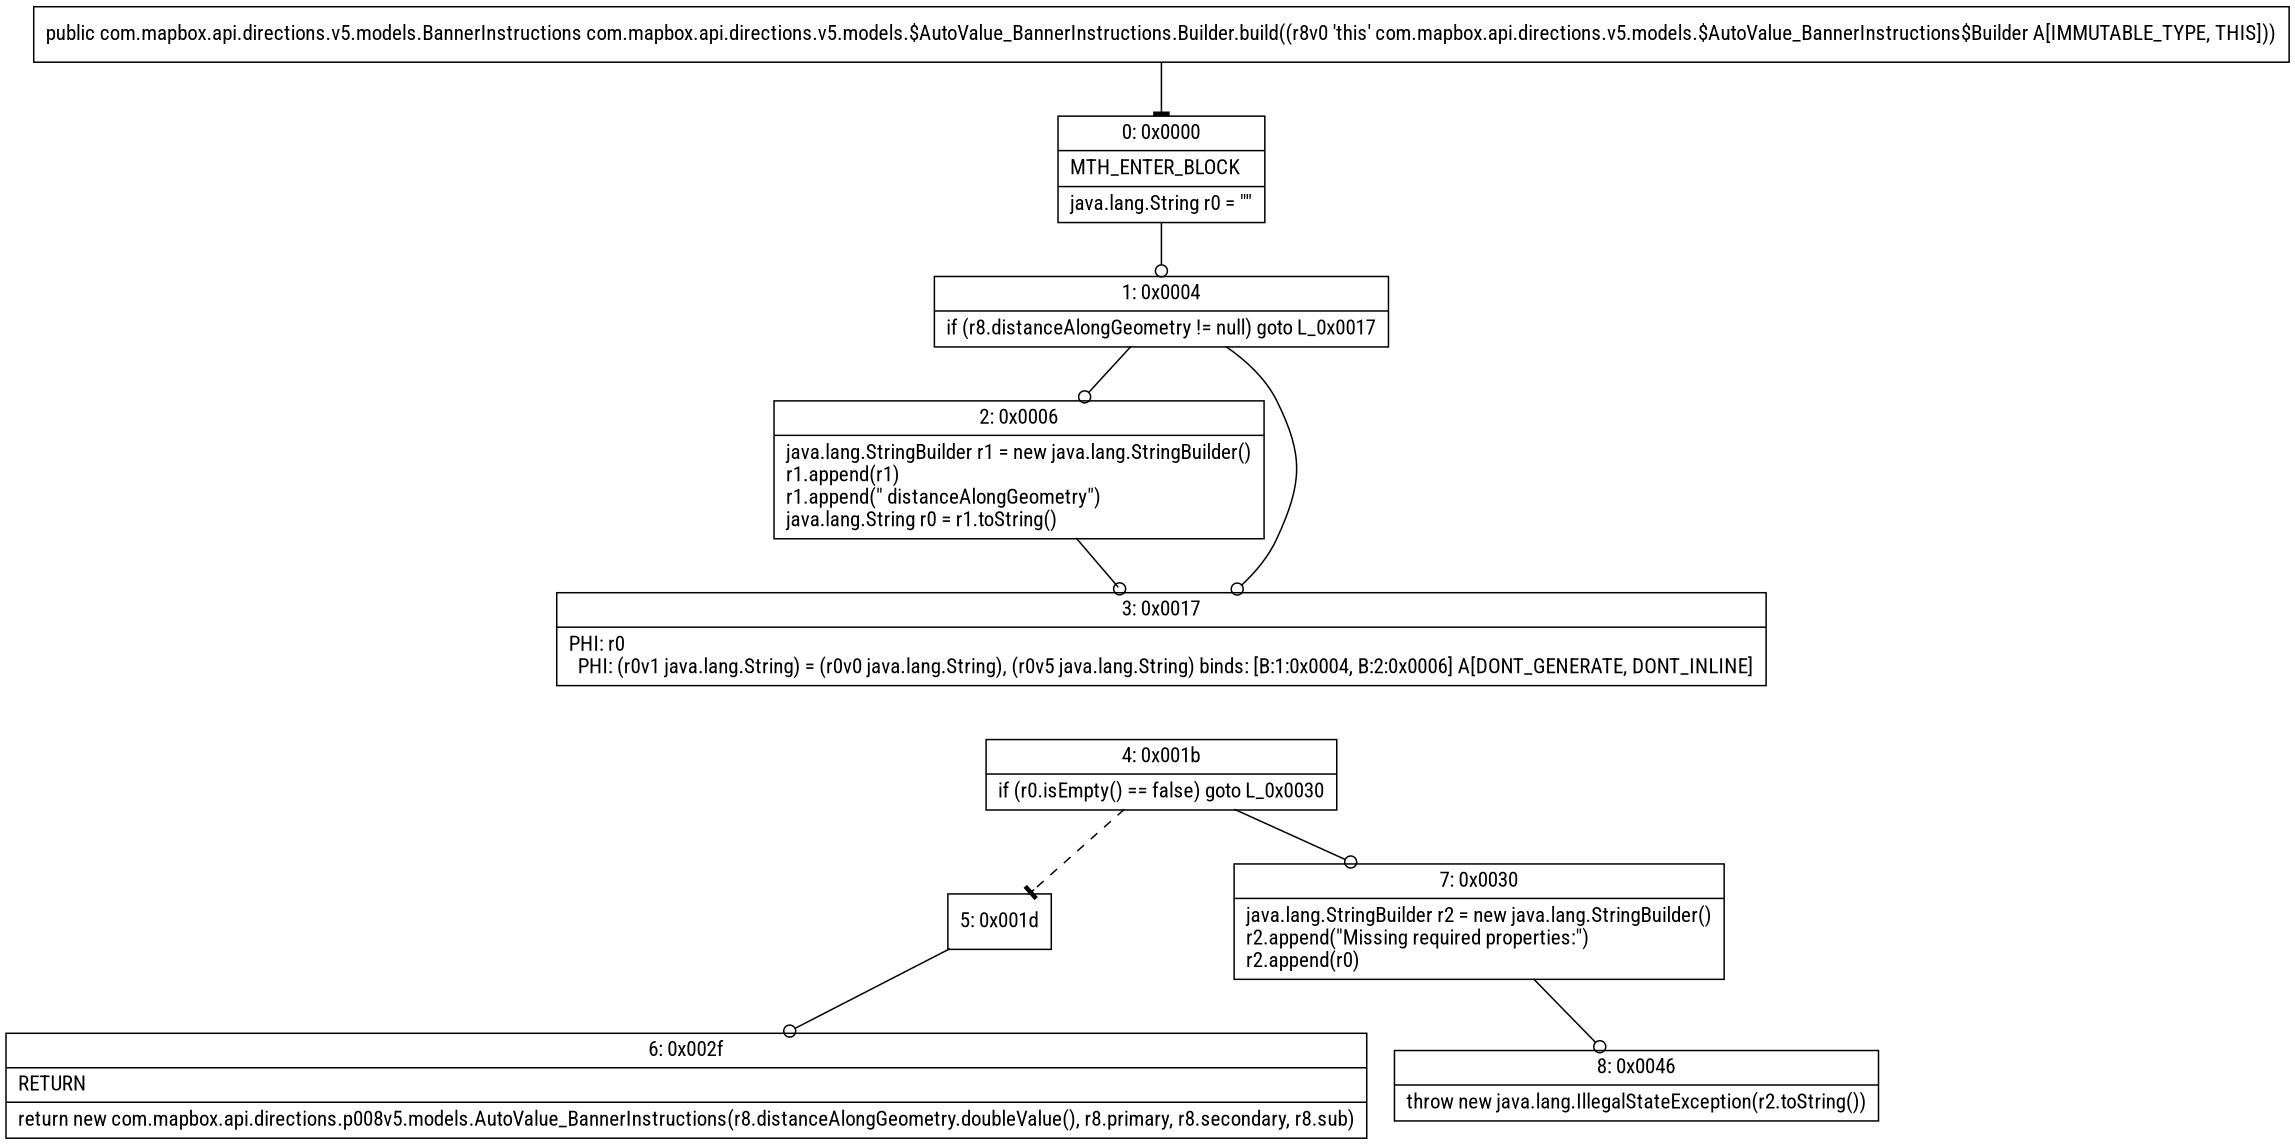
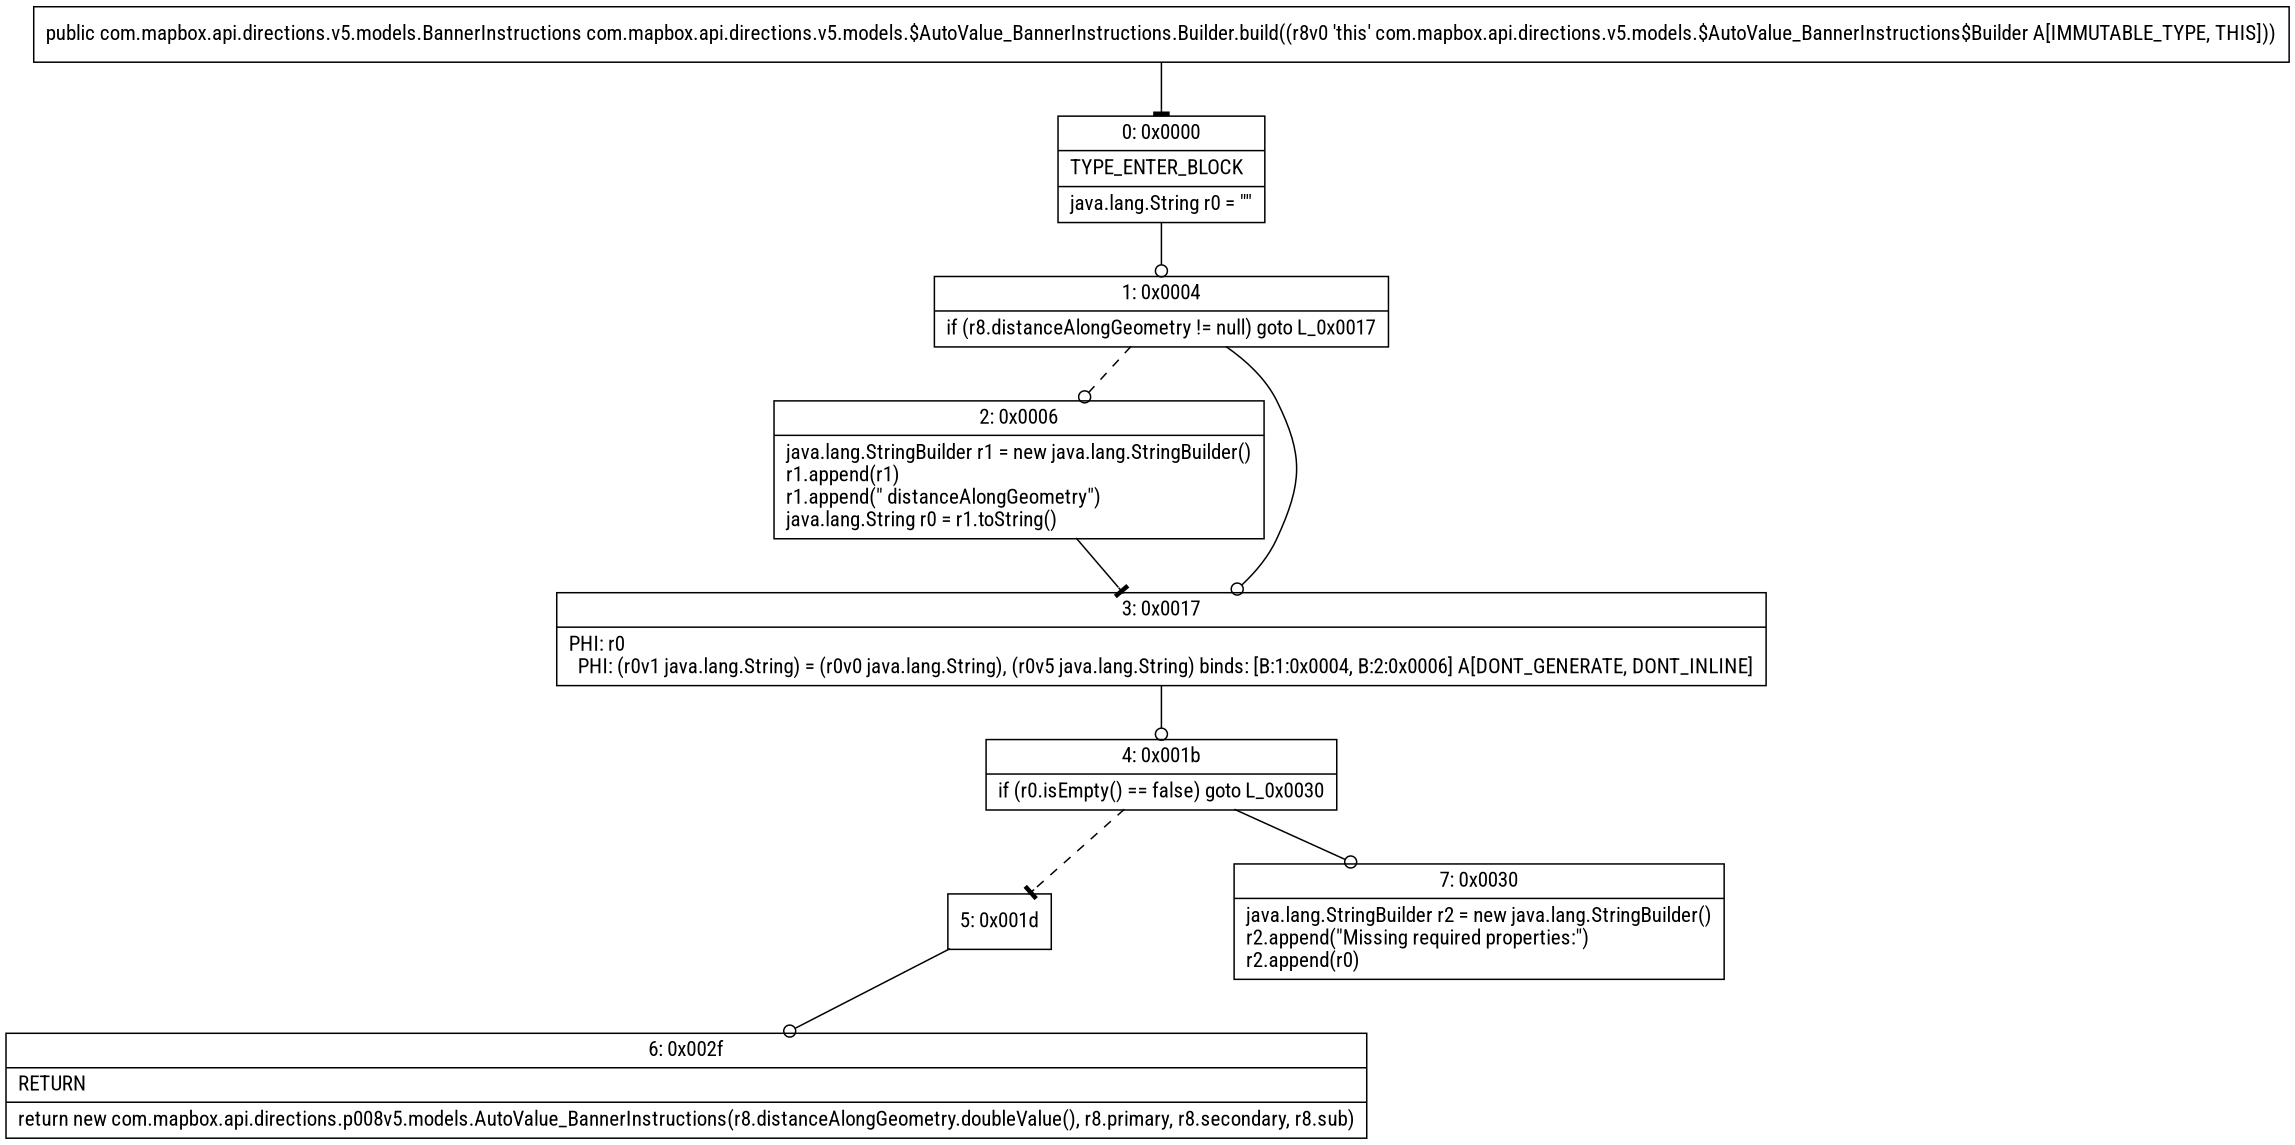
  digraph {
    fontname="Roboto Condensed"
    node [fontname="Roboto Condensed" shape=record]
    edge [arrowhead=odot fontname="Roboto Condensed"]
-   n1 [label="{0\:\ 0x0000|MTH_ENTER_BLOCK\l|java.lang.String r0 = \"\"\l}"]
+   n1 [label="{0\:\ 0x0000|TYPE_ENTER_BLOCK\l|java.lang.String r0 = \"\"\l}"]
    n2 [label="{1\:\ 0x0004|if (r8.distanceAlongGeometry != null) goto L_0x0017\l}"]
    n3 [label="{2\:\ 0x0006|java.lang.StringBuilder r1 = new java.lang.StringBuilder()\lr1.append(r1)\lr1.append(\" distanceAlongGeometry\")\ljava.lang.String r0 = r1.toString()\l}"]
    n4 [label="{3\:\ 0x0017|PHI: r0 \l  PHI: (r0v1 java.lang.String) = (r0v0 java.lang.String), (r0v5 java.lang.String) binds: [B:1:0x0004, B:2:0x0006] A[DONT_GENERATE, DONT_INLINE]\l}"]
    n5 [label="{4\:\ 0x001b|if (r0.isEmpty() == false) goto L_0x0030\l}"]
    n6 [label="{5\:\ 0x001d}"]
    n7 [label="{7\:\ 0x0030|java.lang.StringBuilder r2 = new java.lang.StringBuilder()\lr2.append(\"Missing required properties:\")\lr2.append(r0)\l}"]
    n8 [label="{6\:\ 0x002f|RETURN\l|return new com.mapbox.api.directions.p008v5.models.AutoValue_BannerInstructions(r8.distanceAlongGeometry.doubleValue(), r8.primary, r8.secondary, r8.sub)\l}"]
-   n9 [label="{8\:\ 0x0046|throw new java.lang.IllegalStateException(r2.toString())\l}"]
    n10 [label="{public com.mapbox.api.directions.v5.models.BannerInstructions com.mapbox.api.directions.v5.models.$AutoValue_BannerInstructions.Builder.build((r8v0 'this' com.mapbox.api.directions.v5.models.$AutoValue_BannerInstructions$Builder A[IMMUTABLE_TYPE, THIS])) }"]
    n1 -> n2
-   n2 -> n3 [style=solid]
+   n2 -> n3 [style=dashed]
    n2 -> n4
-   n3 -> n4
+   n3 -> n4 [arrowhead=tee]
+   n4 -> n5
    n5 -> n6 [arrowhead=tee style=dashed]
    n5 -> n7
    n6 -> n8
-   n7 -> n9
    n10 -> n1 [arrowhead=tee]
  }
